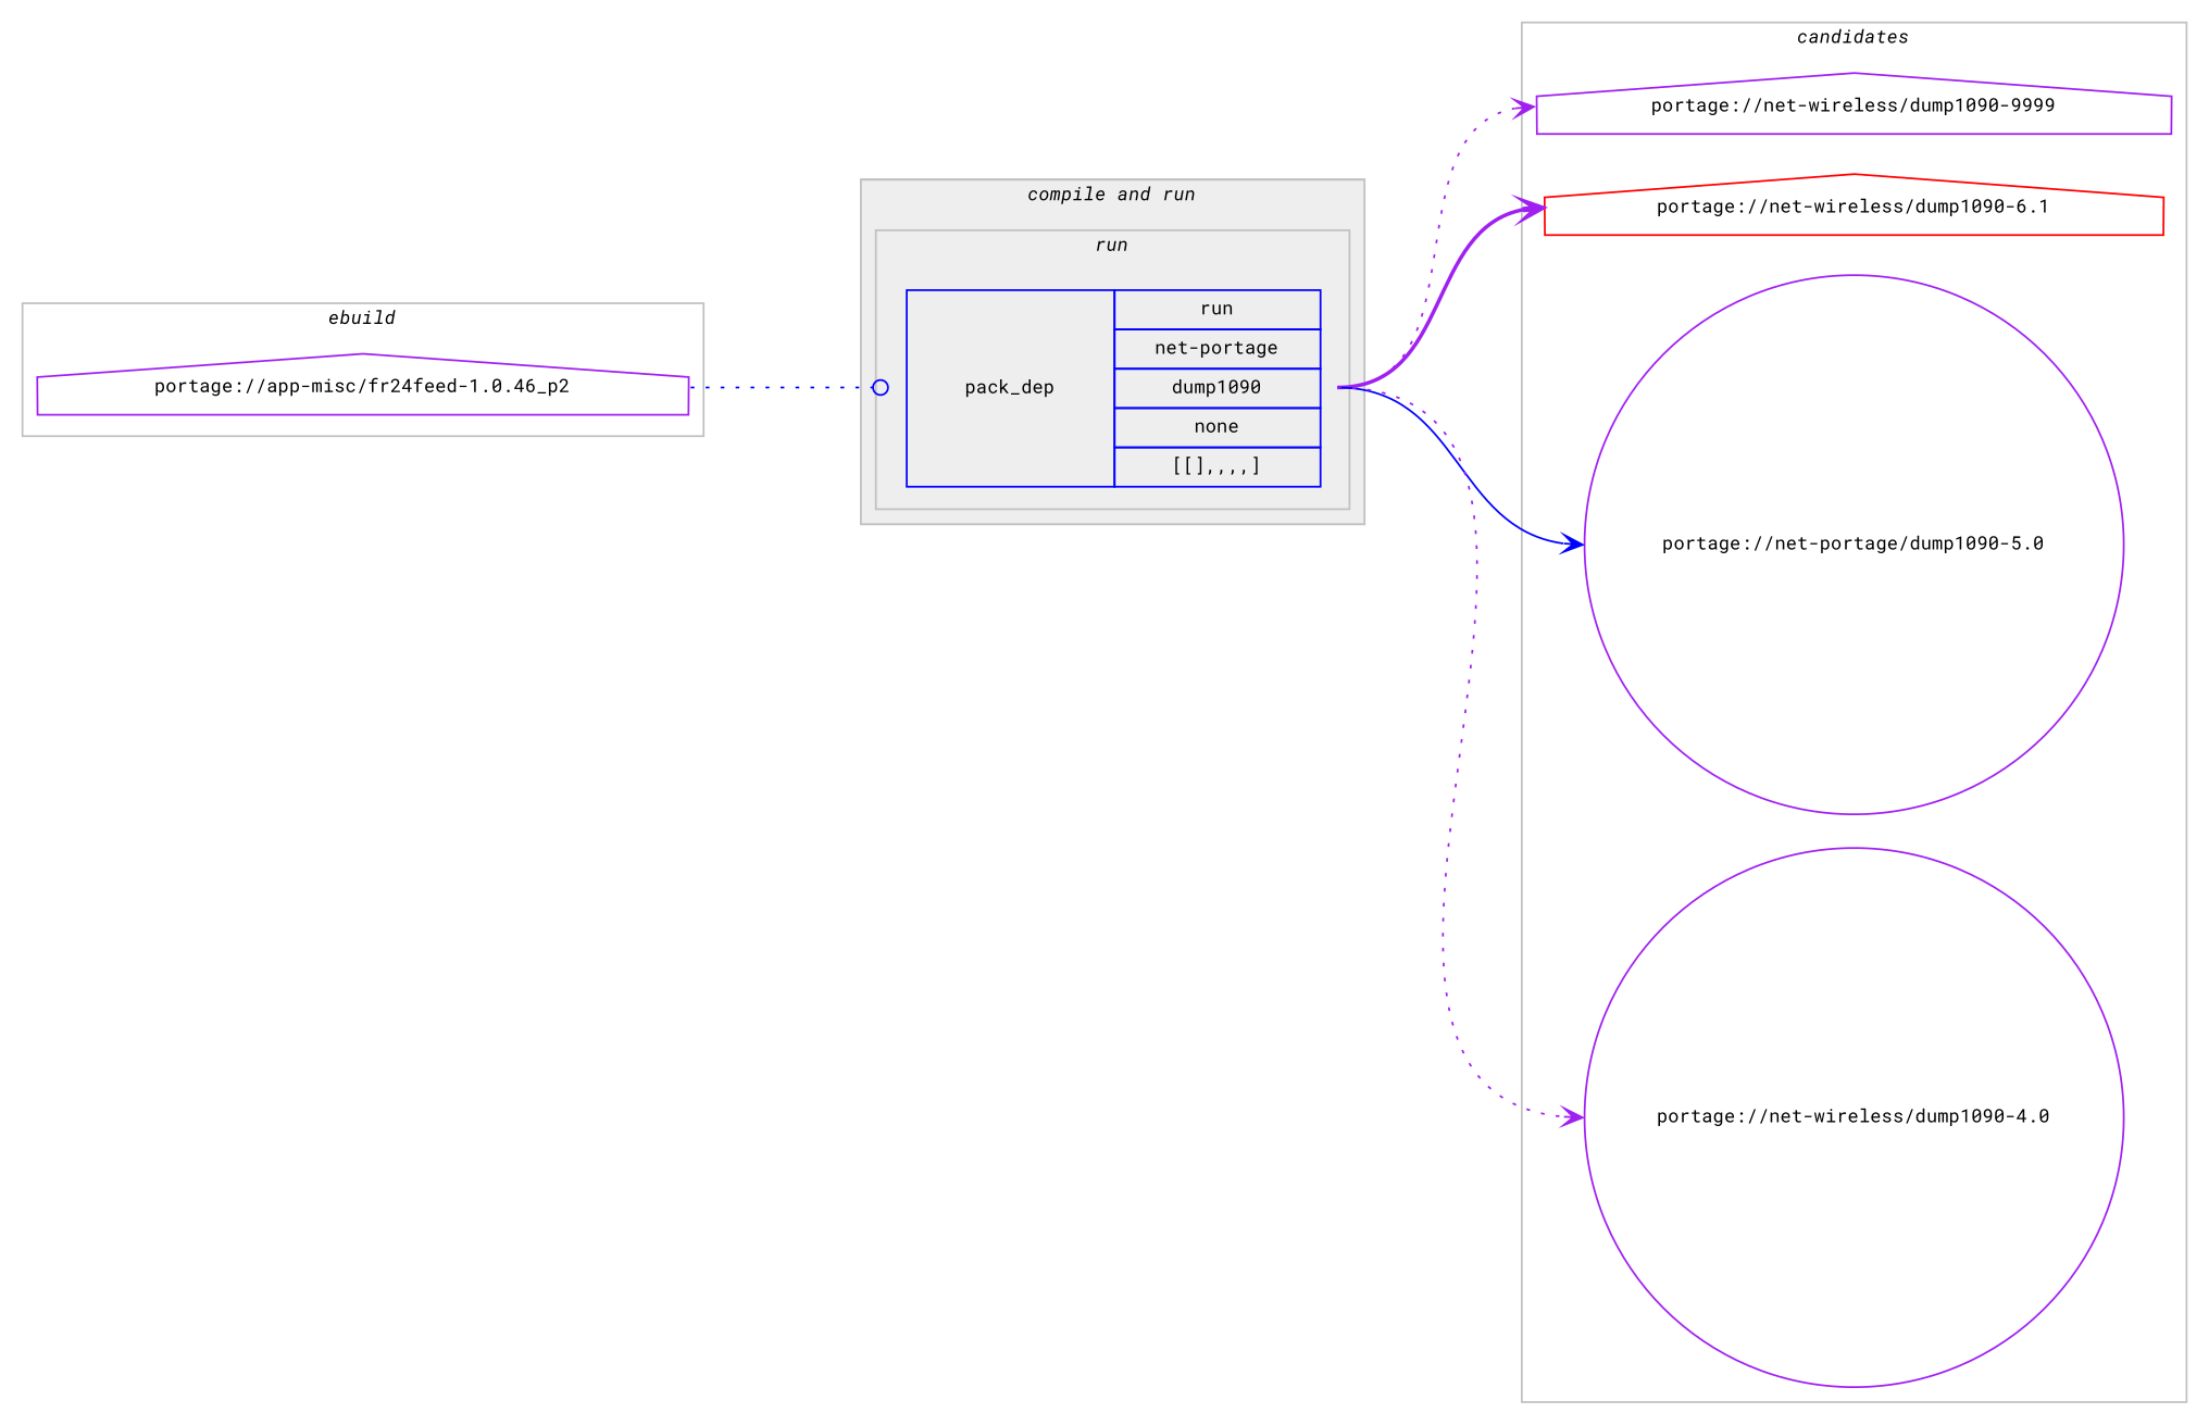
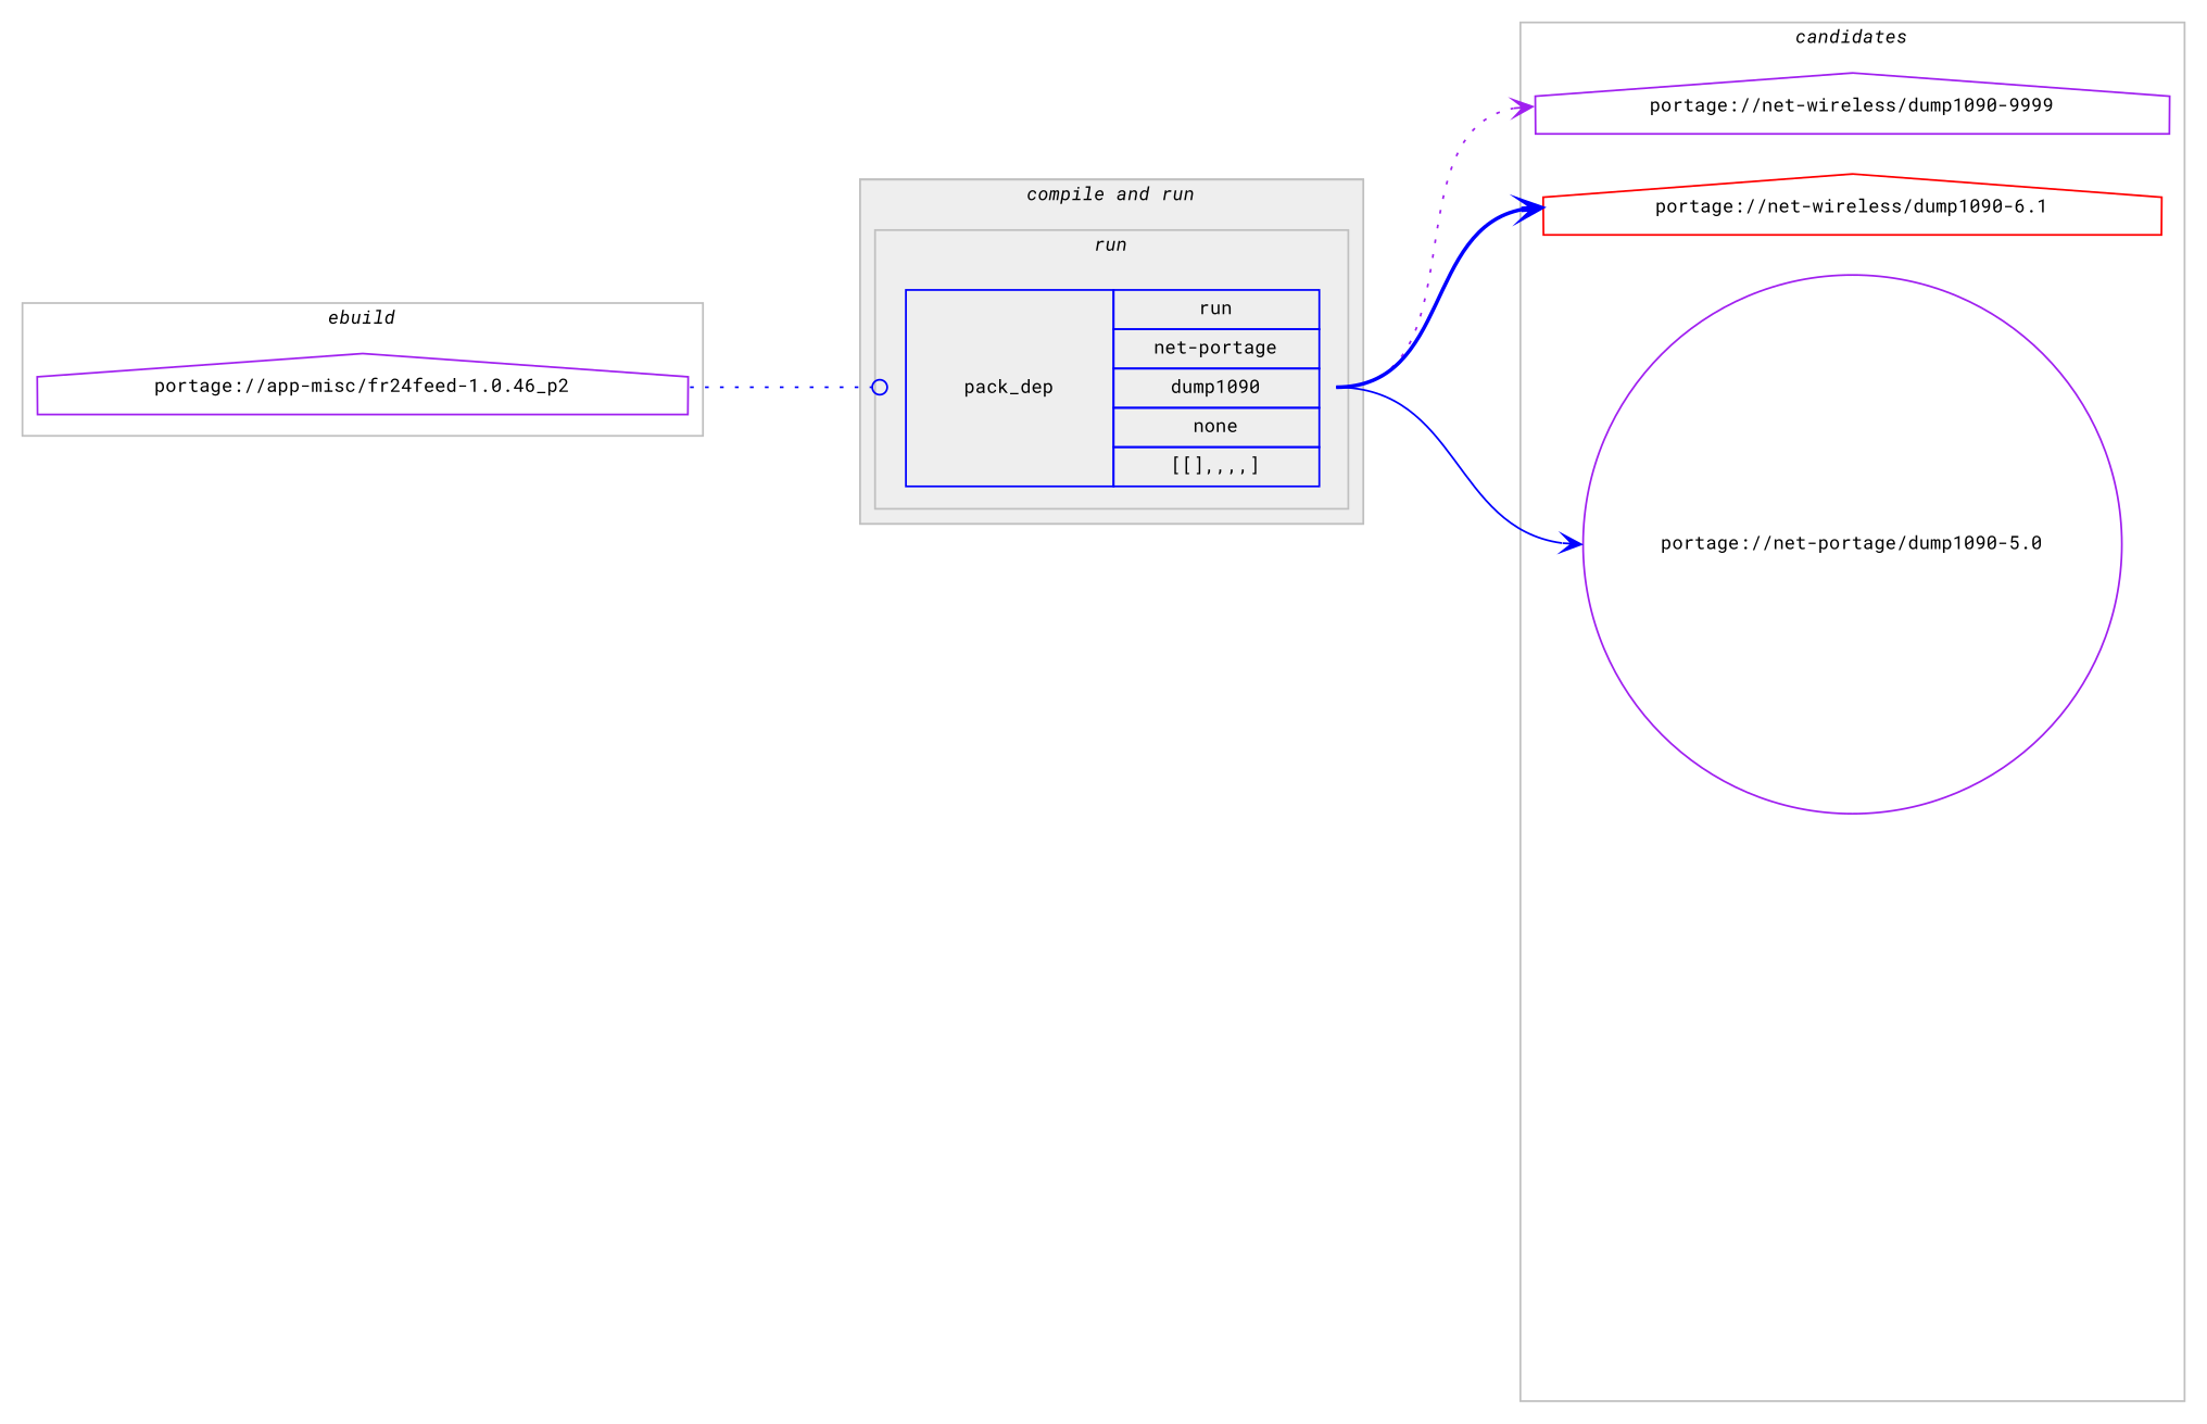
  digraph {
    compound=true
    concentrate=true
    fontname="Roboto Mono"
    fontsize=10
    newrank=true
    rankdir=LR
    ranksep=1.5
    node [color=purple fontname="Roboto Mono" fontsize=10 shape=house]
    edge [arrowhead=vee color=purple fontname="Roboto Mono" headport=w style=dotted tailport=e weight=100]
    n1 [label="portage://app-misc/fr24feed-1.0.46_p2" width=4]
    n2 [color=blue label=<<TABLE BORDER="0" CELLBORDER="1" CELLSPACING="0" CELLPADDING="4" WIDTH="220"><TR><TD ROWSPAN="6" CELLPADDING="30">pack_dep</TD></TR><TR><TD WIDTH="110">run</TD></TR><TR><TD>net-portage</TD></TR><TR><TD>dump1090</TD></TR><TR><TD>none</TD></TR><TR><TD>[[],,,,]</TD></TR></TABLE>> shape=none]
    n3 [label="portage://net-wireless/dump1090-9999" width=4]
    n4 [color=red label="portage://net-wireless/dump1090-6.1" width=4]
    n5 [label="portage://net-portage/dump1090-5.0" shape=circle width=4]
-   n6 [label="portage://net-wireless/dump1090-4.0" shape=circle width=4]
    subgraph cluster_1 {
      color=gray
      label=<<i>ebuild</i>>
      n1
    }
    subgraph cluster_2 {
      color=gray
      label=<<i>dependencies</i>>
      subgraph cluster_3 {
        color=gray
        fillcolor="#eeeeee"
        label=<<i>compile</i>>
        style=filled
      }
      subgraph cluster_4 {
        color=gray
        fillcolor="#eeeeee"
        label=<<i>compile and run</i>>
        style=filled
      }
      subgraph cluster_5 {
        color=gray
        fillcolor="#eeeeee"
        label=<<i>run</i>>
        style=filled
        subgraph sub_6 {
          color=gray
          fillcolor="#eeeeee"
          label=<<i>run</i>>
          style=filled
          n2
        }
      }
    }
    subgraph cluster_7 {
      color=gray
      label=<<i>candidates</i>>
      rank=same
      subgraph sub_8 {
        color=black
        label=<<i>candidates</i>>
        nodesep=1
        rank=same
        n3
        n4
        n5
-       n6
      }
    }
    n1 -> n2 [arrowhead=odot color=blue weight=20]
    n2 -> n3
-   n2 -> n4 [style=bold]
+   n2 -> n4 [color=blue style=bold]
    n2 -> n5 [color=blue style=solid]
-   n2 -> n6
  }
